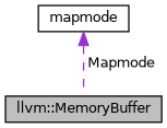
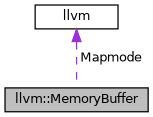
  digraph {
    node [color=black fontname=Helvetica fontsize=10 shape=box]
    n1 [fillcolor=grey75 fontcolor=black height=0.2 label="llvm::MemoryBuffer" style=filled width=0.4]
-   n2 [height=0.2 label=mapmode width=0.4]
+   n2 [height=0.2 label=llvm width=0.4]
    n2 -> n1 [color=darkorchid3 dir=back fontname=Helvetica fontsize=10 label=" Mapmode" labelfontname=Helvetica labelfontsize=10 style=dashed]
  }
